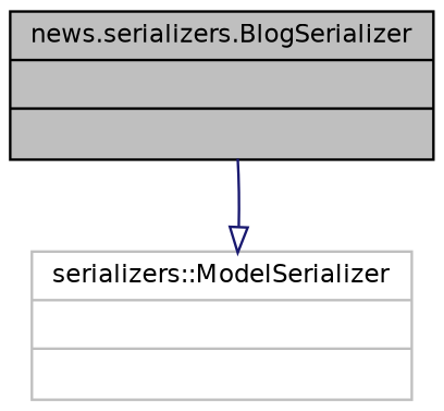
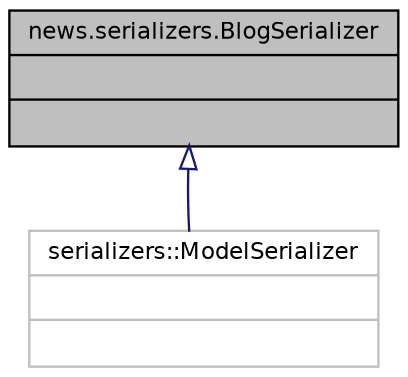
  digraph {
    node [fontname=Helvetica fontsize=10 shape=record style=filled]
    n1 [color=black fillcolor=grey75 fontcolor=black height=0.2 label="{news.serializers.BlogSerializer\n||}" width=0.4]
    n2 [color=grey75 fillcolor=white height=0.2 label="{serializers::ModelSerializer\n||}" width=0.4]
-   n2 -> n1 [arrowtail=onormal color=midnightblue dir=back fontname=Helvetica fontsize=10 labelfontname=Helvetica labelfontsize=10 style=solid]
+   n1 -> n2 [arrowtail=onormal color=midnightblue dir=back fontname=Helvetica fontsize=10 labelfontname=Helvetica labelfontsize=10 style=solid]
  }
